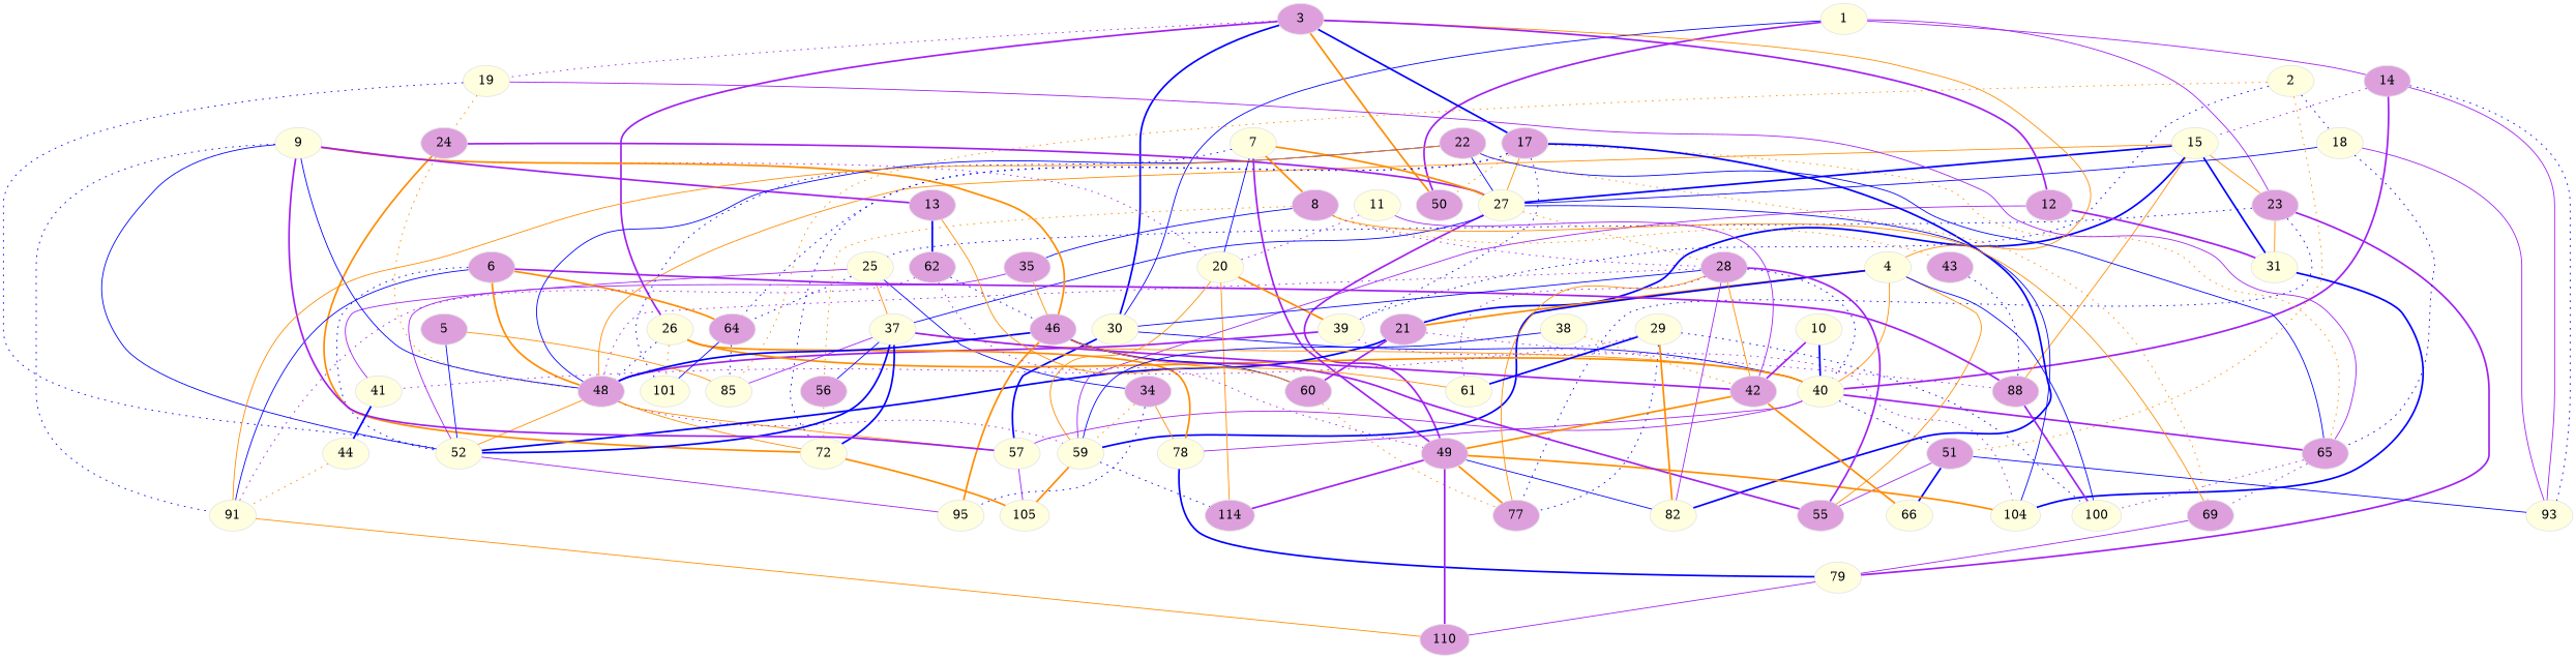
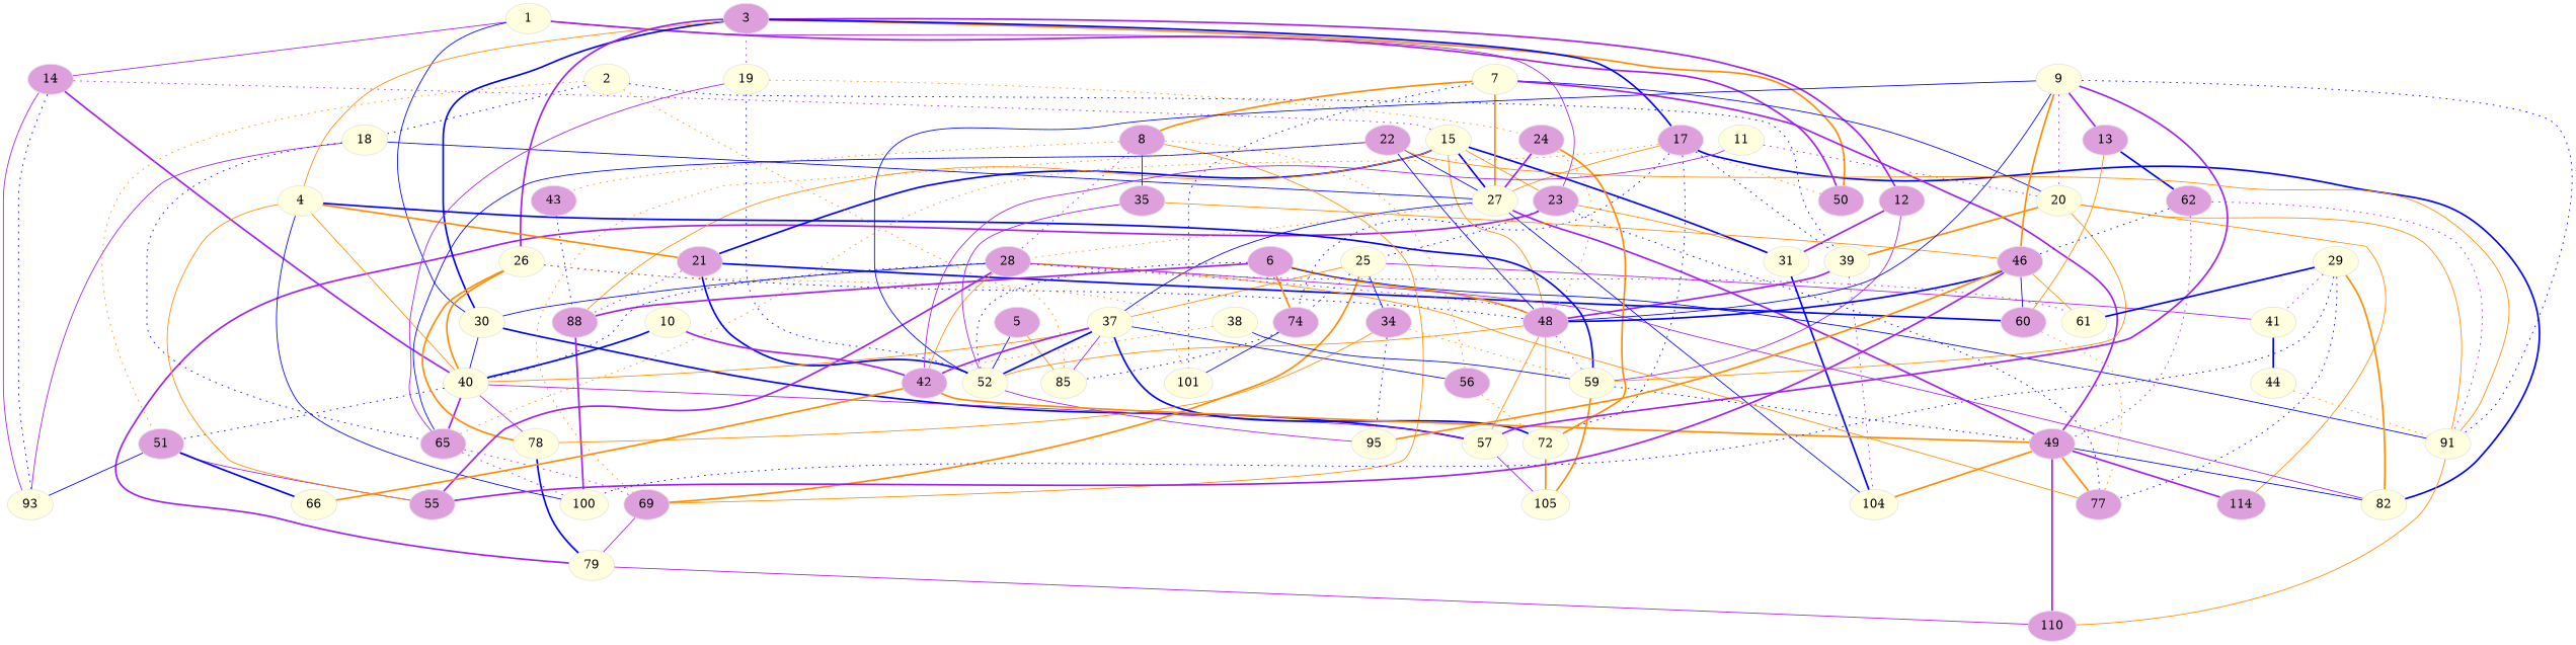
  graph {
    node [color=gray90 fillcolor=lightyellow style=filled]
    edge [color=blue style=solid]
    1 [super="+58"]
    14 [fillcolor=plum]
    23 [fillcolor=plum super="+102"]
    30 [super="+81"]
    50 [fillcolor=plum]
    40 [super="+84"]
    15 [super="+99"]
    93
    31 [super="+33"]
    25 [super="+62"]
    77 [fillcolor=plum super="+83"]
    79 [super="+80"]
    57 [super="+109"]
    18 [super="+111"]
    27 [super="+36"]
    n16 [fillcolor=plum label=65 super="+53"]
    2
    39 [super="+47"]
    51 [fillcolor=plum super="+70"]
    85
    48 [fillcolor=plum super="+113"]
    104
    55 [fillcolor=plum]
    66
    3 [fillcolor=plum super="+89"]
    4 [super="+54"]
    12 [fillcolor=plum]
    17 [fillcolor=plum super="+103"]
    19
    26 [super="+94"]
    21 [fillcolor=plum super="+65"]
    59 [super="+90"]
    100 [super="+112"]
-   64 [fillcolor=plum super="+106"]
+   64 [fillcolor=plum super="+106" label=74]
    72 [super="+76"]
    82 [super="+98"]
    52 [super="+71"]
    24 [fillcolor=plum]
    101
    78
    88 [fillcolor=plum super="+96"]
    60 [fillcolor=plum]
    114 [fillcolor=plum]
    105
    95
    5 [fillcolor=plum]
    6 [fillcolor=plum]
    91 [super="+92"]
    110 [fillcolor=plum]
    7 [super="+16"]
    8 [fillcolor=plum super="+107"]
    20 [super="+86"]
    49 [fillcolor=plum super="+67"]
    28 [fillcolor=plum super="+74"]
    35 [fillcolor=plum]
    43 [fillcolor=plum]
    56 [fillcolor=plum]
    69 [fillcolor=plum]
    37 [super="+108"]
    42 [fillcolor=plum super="+87"]
    61 [super="+75"]
    46 [fillcolor=plum super="+63"]
    9 [super="+73"]
    13 [fillcolor=plum super="+68"]
    n65 [fillcolor=plum label=62]
    10
    11
    22 [fillcolor=plum]
    34 [fillcolor=plum]
    41
    44
    29 [super="+97"]
    38
    1 -- 14 [color=purple]
    1 -- 23 [color=purple]
    1 -- 30
    1 -- 50 [color=purple style=bold]
    14 -- 40 [color=purple style=bold]
    14 -- 15 [color=purple style=dotted]
    14 -- 93 [color=purple]
    14 -- 93 [style=dotted]
    23 -- 31 [color=darkorange]
    23 -- 25 [style=dotted]
    23 -- 77 [style=dotted]
    23 -- 79 [color=purple style=bold]
    30 -- 40
    30 -- 57 [style=bold]
    40 -- 57 [color=purple]
    40 -- n16 [color=purple style=bold]
    40 -- 51 [style=dotted weight=2]
    40 -- 78 [color=purple]
    15 -- 23 [color=darkorange]
    15 -- 31 [style=bold]
    15 -- 27 [style=bold]
    15 -- 48 [color=darkorange]
    15 -- 21 [style=bold]
    15 -- 88 [color=darkorange]
    31 -- 104 [style=bold]
    25 -- 64 [style=dotted]
+   25 -- 69 [color=darkorange style=bold]
    25 -- 37 [color=darkorange]
    25 -- 34
    25 -- 41 [color=purple]
    79 -- 110 [color=purple]
    57 -- 105 [color=purple]
    18 -- 93 [color=purple]
    18 -- 27
    18 -- n16 [style=dotted]
    27 -- 104
    27 -- 49 [color=purple style=bold]
    27 -- 28 [color=darkorange style=dotted]
    27 -- 37
    n16 -- 100 [color=purple style=dotted]
    n16 -- 69 [color=purple style=dotted]
    2 -- 18 [style=dotted]
    2 -- 39 [style=dotted]
    2 -- 51 [color=darkorange style=dotted]
    2 -- 85 [color=darkorange style=dotted]
    39 -- 48 [color=purple style=bold]
    39 -- 104 [color=purple style=dotted]
    51 -- 93
    51 -- 55 [color=purple]
    51 -- 66 [style=bold]
    48 -- 57 [color=darkorange]
    48 -- 59 [color=purple style=dotted]
    48 -- 72 [color=darkorange]
    48 -- 52 [color=darkorange]
    3 -- 30 [style=bold]
    3 -- 50 [color=darkorange style=bold]
    3 -- 4 [color=darkorange]
    3 -- 12 [color=purple style=bold]
    3 -- 17 [style=bold]
    3 -- 19 [color=purple style=dotted]
    3 -- 26 [color=purple style=bold]
    4 -- 40 [color=darkorange]
    4 -- 55 [color=darkorange]
    4 -- 21 [color=darkorange style=bold]
    4 -- 59 [style=bold]
    4 -- 100
    12 -- 31 [color=purple style=bold]
    12 -- 59 [color=purple]
    17 -- 50 [color=darkorange style=dotted]
    17 -- 27 [color=darkorange weight=2]
    17 -- n16 [color=darkorange style=dotted]
    17 -- 39 [style=dotted]
    17 -- 64 [style=dotted]
    17 -- 72 [style=dotted]
    17 -- 82 [style=bold]
    19 -- n16 [color=purple]
    19 -- 52 [style=dotted]
    19 -- 24 [color=darkorange style=dotted]
    26 -- 40 [color=darkorange style=bold]
    26 -- 48 [style=dotted]
    26 -- 101 [color=darkorange style=dotted]
    26 -- 78 [color=darkorange style=bold]
    21 -- 52 [style=bold]
    21 -- 88 [color=purple style=dotted]
-   21 -- 60 [color=purple style=bold]
-   59 -- 114 [style=dotted]
+   21 -- 60 [style=bold]
+   59 -- 49 [style=dotted]
    59 -- 105 [color=darkorange style=bold]
    64 -- 85 [style=dotted]
    64 -- 101
    72 -- 105 [color=darkorange style=bold]
    52 -- 95 [color=purple]
    24 -- 27 [color=purple style=bold]
    24 -- 48 [color=darkorange style=dotted]
    24 -- 72 [color=darkorange style=bold]
    78 -- 79 [style=bold]
    88 -- 100 [color=purple style=bold]
    60 -- 77 [color=darkorange style=dotted]
    5 -- 85 [color=darkorange]
    5 -- 52
    6 -- 48 [color=darkorange style=bold]
    6 -- 64 [color=darkorange style=bold]
    6 -- 52 [style=dotted]
    6 -- 88 [color=purple style=bold]
    6 -- 91
    91 -- 110 [color=darkorange]
    7 -- 27 [color=darkorange style=bold]
    7 -- 101 [style=dotted]
    7 -- 8 [color=darkorange style=bold]
    7 -- 20
    7 -- 49 [color=purple style=bold]
    8 -- 28 [color=purple style=dotted]
    8 -- 35
    8 -- 43 [color=darkorange style=dotted]
    8 -- 56 [color=darkorange style=dotted]
    8 -- 69 [color=darkorange]
    20 -- 39 [color=darkorange style=bold]
    20 -- 59 [color=darkorange]
    20 -- 114 [color=darkorange]
+   20 -- 91 [color=darkorange]
    49 -- 77 [color=darkorange style=bold]
    49 -- 104 [color=darkorange style=bold]
    49 -- 82
    49 -- 114 [color=purple style=bold]
    49 -- 110 [color=purple style=bold]
    28 -- 30
    28 -- 40 [style=dotted]
    28 -- 77 [color=darkorange]
    28 -- 48 [color=purple style=dotted]
    28 -- 55 [color=purple style=bold]
    28 -- 82 [color=purple]
    28 -- 42 [color=darkorange]
    28 -- 61 [color=purple style=dotted]
    35 -- 52 [color=purple]
    35 -- 46 [color=darkorange]
    43 -- 88 [style=dotted]
    56 -- 72 [color=darkorange style=dotted weight=2]
    69 -- 79 [color=purple]
    37 -- 40 [color=darkorange]
    37 -- 85 [color=purple]
    37 -- 72 [style=bold]
    37 -- 52 [style=bold]
    37 -- 56
    37 -- 42 [color=purple style=bold]
    42 -- 66 [color=darkorange style=bold]
    42 -- 49 [color=darkorange style=bold]
    46 -- 48 [style=bold]
    46 -- 55 [color=purple style=bold]
    46 -- 60
    46 -- 95 [color=darkorange style=bold]
    46 -- 61 [color=darkorange]
    9 -- 57 [color=purple style=bold]
    9 -- 48
    9 -- 52
    9 -- 91 [style=dotted]
    9 -- 20 [color=purple style=dotted]
    9 -- 46 [color=darkorange style=bold]
    9 -- 13 [color=purple style=bold]
    13 -- 60 [color=darkorange]
    13 -- n65 [style=bold]
    n65 -- 91 [color=purple style=dotted]
    n65 -- 49 [color=purple style=dotted]
    n65 -- 46 [style=dotted]
    10 -- 40 [style=bold]
    10 -- 42 [color=purple style=bold]
    11 -- 20 [color=purple style=dotted]
    11 -- 42 [color=purple]
    22 -- 27
    22 -- n16
    22 -- 48
    22 -- 91 [color=darkorange]
    22 -- 69 [color=darkorange style=dotted]
    34 -- 59 [color=darkorange style=dotted]
    34 -- 78 [color=darkorange]
    34 -- 95 [style=dotted]
    41 -- 44 [style=bold]
    44 -- 91 [color=darkorange style=dotted]
    29 -- 77 [style=dotted]
    29 -- 100 [style=dotted]
    29 -- 82 [color=darkorange style=bold weight=2]
    29 -- 61 [style=bold]
    29 -- 41 [color=purple style=dotted]
    38 -- 59
    38 -- 42 [color=darkorange style=dotted]
  }
